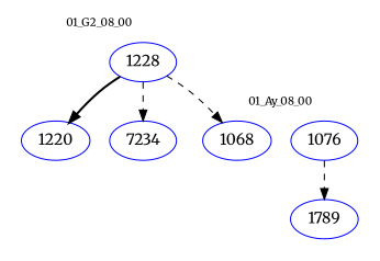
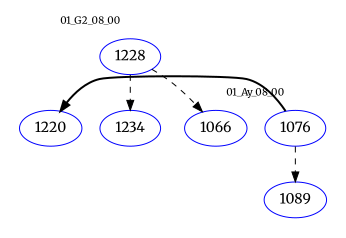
  digraph {
    fontname=Merriweather
    node [color=blue fontname=Merriweather]
    edge [color=black fontname=Merriweather style=dashed]
    n1 [label=1076]
-   n2 [label=1068]
-   n3 [label=1789]
+   n2 [label=1066]
+   n3 [label=1089]
    n4 [label=1228]
    n5 [label=1220]
-   n6 [label=7234]
+   n6 [label=1234]
    subgraph cluster_1 {
      color=white
      fontsize=10
      label="01_Ay_08_00"
      n1
      n2
      n3
    }
    subgraph cluster_2 {
      color=white
      fontsize=10
      label="01_G2_08_00"
      n4
      n5
      n6
    }
    n1 -> n3
    n4 -> n2
-   n4 -> n5 [style=bold]
+   n1 -> n5 [style=bold]
    n4 -> n6
  }
